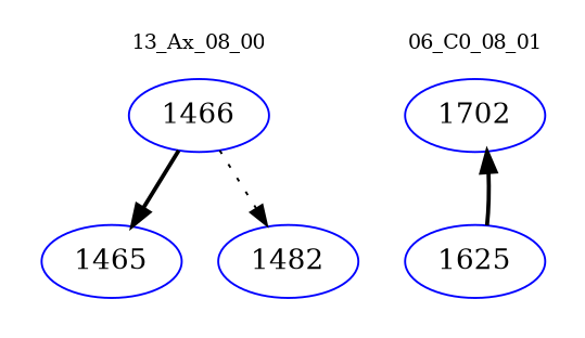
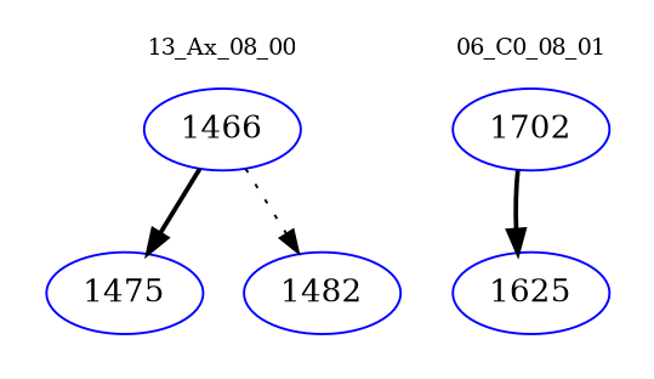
  digraph {
    node [color=blue]
    edge [color=black style=bold]
    n1 [label=1466]
-   n2 [label=1465]
+   n2 [label=1475]
    n3 [label=1482]
    n4 [label=1702]
    n5 [label=1625]
    subgraph cluster_1 {
      color=white
      fontsize=10
      label="13_Ax_08_00"
      n1
      n2
      n3
    }
    subgraph cluster_2 {
      color=white
      fontsize=10
      label="06_C0_08_01"
      n4
      n5
    }
    n1 -> n2
    n1 -> n3 [style=dotted]
-   n5 -> n4
+   n4 -> n5
  }
